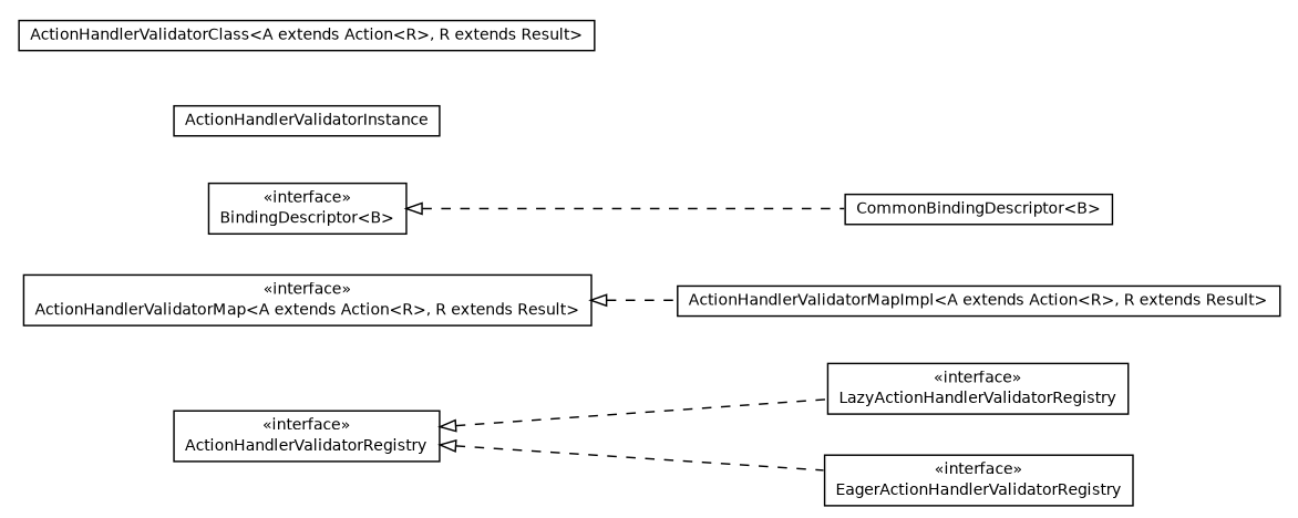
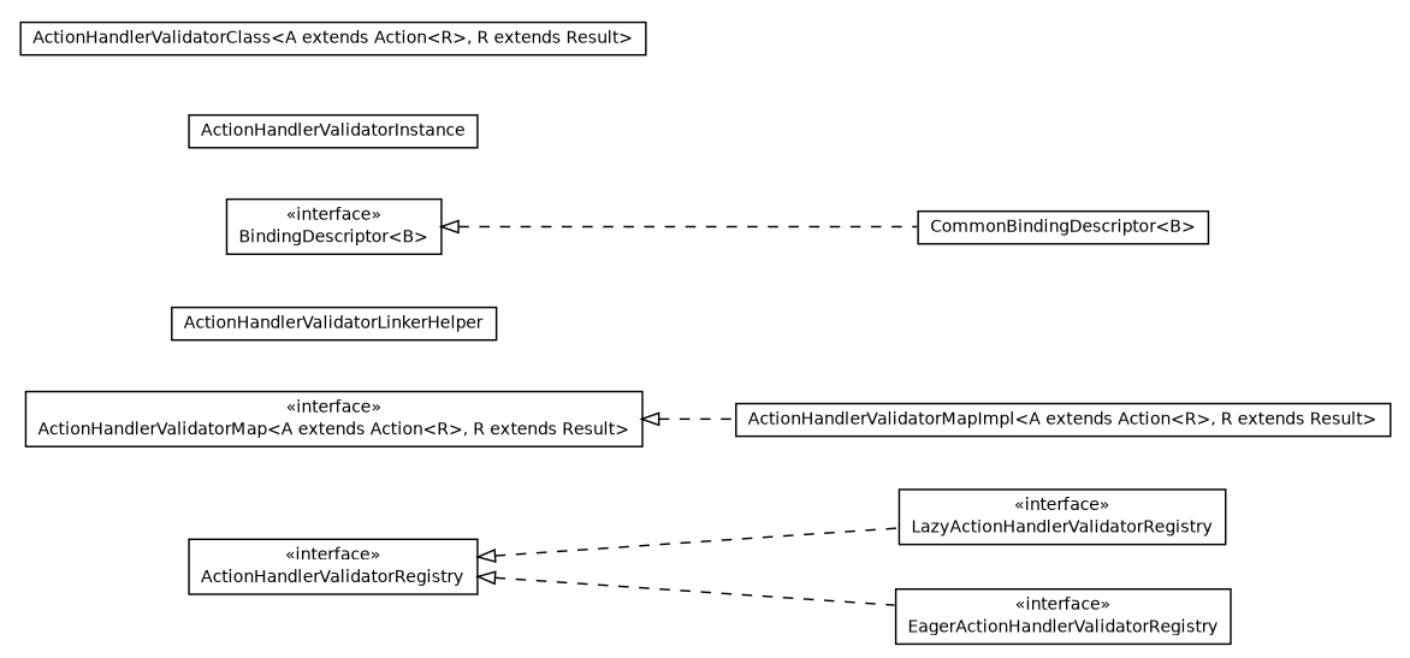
  digraph {
    nodesep=0.25
    rankdir=LR
    ranksep=0.5
    node [fontcolor=black fontname=Helvetica fontsize=10.0 shape=plaintext]
    edge [arrowtail=empty dir=back fontname=Helvetica fontsize=10 headport=p labelfontname=Helvetica labelfontsize=10 style=dashed tailport=p]
    n1 [label=<<table title="com.gwtplatform.dispatch.server.actionhandlervalidator.LazyActionHandlerValidatorRegistry" border="0" cellborder="1" cellspacing="0" cellpadding="2" port="p" href="./LazyActionHandlerValidatorRegistry.html"> 		<tr><td><table border="0" cellspacing="0" cellpadding="1"> <tr><td align="center" balign="center"> &#171;interface&#187; </td></tr> <tr><td align="center" balign="center"> LazyActionHandlerValidatorRegistry </td></tr> 		</table></td></tr> 		</table>>]
    n2 [label=<<table title="com.gwtplatform.dispatch.server.actionhandlervalidator.EagerActionHandlerValidatorRegistry" border="0" cellborder="1" cellspacing="0" cellpadding="2" port="p" href="./EagerActionHandlerValidatorRegistry.html"> 		<tr><td><table border="0" cellspacing="0" cellpadding="1"> <tr><td align="center" balign="center"> &#171;interface&#187; </td></tr> <tr><td align="center" balign="center"> EagerActionHandlerValidatorRegistry </td></tr> 		</table></td></tr> 		</table>>]
    n3 [label=<<table title="com.gwtplatform.dispatch.server.actionhandlervalidator.ActionHandlerValidatorRegistry" border="0" cellborder="1" cellspacing="0" cellpadding="2" port="p" href="./ActionHandlerValidatorRegistry.html"> 		<tr><td><table border="0" cellspacing="0" cellpadding="1"> <tr><td align="center" balign="center"> &#171;interface&#187; </td></tr> <tr><td align="center" balign="center"> ActionHandlerValidatorRegistry </td></tr> 		</table></td></tr> 		</table>>]
    n4 [label=<<table title="com.gwtplatform.dispatch.server.actionhandlervalidator.ActionHandlerValidatorMapImpl" border="0" cellborder="1" cellspacing="0" cellpadding="2" port="p" href="./ActionHandlerValidatorMapImpl.html"> 		<tr><td><table border="0" cellspacing="0" cellpadding="1"> <tr><td align="center" balign="center"> ActionHandlerValidatorMapImpl&lt;A extends Action&lt;R&gt;, R extends Result&gt; </td></tr> 		</table></td></tr> 		</table>>]
    n5 [label=<<table title="com.gwtplatform.dispatch.server.actionhandlervalidator.ActionHandlerValidatorMap" border="0" cellborder="1" cellspacing="0" cellpadding="2" port="p" href="./ActionHandlerValidatorMap.html"> 		<tr><td><table border="0" cellspacing="0" cellpadding="1"> <tr><td align="center" balign="center"> &#171;interface&#187; </td></tr> <tr><td align="center" balign="center"> ActionHandlerValidatorMap&lt;A extends Action&lt;R&gt;, R extends Result&gt; </td></tr> 		</table></td></tr> 		</table>>]
+   n6 [label=<<table title="com.gwtplatform.dispatch.server.actionhandlervalidator.ActionHandlerValidatorLinkerHelper" border="0" cellborder="1" cellspacing="0" cellpadding="2" port="p" href="./ActionHandlerValidatorLinkerHelper.html"> 		<tr><td><table border="0" cellspacing="0" cellpadding="1"> <tr><td align="center" balign="center"> ActionHandlerValidatorLinkerHelper </td></tr> 		</table></td></tr> 		</table>>]
    n7 [label=<<table title="com.gwtplatform.dispatch.server.actionhandlervalidator.ActionHandlerValidatorLinkerHelper.BeanProvider.BindingDescriptor" border="0" cellborder="1" cellspacing="0" cellpadding="2" port="p" href="./ActionHandlerValidatorLinkerHelper.BeanProvider.BindingDescriptor.html"> 		<tr><td><table border="0" cellspacing="0" cellpadding="1"> <tr><td align="center" balign="center"> &#171;interface&#187; </td></tr> <tr><td align="center" balign="center"> BindingDescriptor&lt;B&gt; </td></tr> 		</table></td></tr> 		</table>>]
    n8 [label=<<table title="com.gwtplatform.dispatch.server.actionhandlervalidator.ActionHandlerValidatorLinkerHelper.CommonBindingDescriptor" border="0" cellborder="1" cellspacing="0" cellpadding="2" port="p" href="./ActionHandlerValidatorLinkerHelper.CommonBindingDescriptor.html"> 		<tr><td><table border="0" cellspacing="0" cellpadding="1"> <tr><td align="center" balign="center"> CommonBindingDescriptor&lt;B&gt; </td></tr> 		</table></td></tr> 		</table>>]
    n9 [label=<<table title="com.gwtplatform.dispatch.server.actionhandlervalidator.ActionHandlerValidatorInstance" border="0" cellborder="1" cellspacing="0" cellpadding="2" port="p" href="./ActionHandlerValidatorInstance.html"> 		<tr><td><table border="0" cellspacing="0" cellpadding="1"> <tr><td align="center" balign="center"> ActionHandlerValidatorInstance </td></tr> 		</table></td></tr> 		</table>>]
    n10 [label=<<table title="com.gwtplatform.dispatch.server.actionhandlervalidator.ActionHandlerValidatorClass" border="0" cellborder="1" cellspacing="0" cellpadding="2" port="p" href="./ActionHandlerValidatorClass.html"> 		<tr><td><table border="0" cellspacing="0" cellpadding="1"> <tr><td align="center" balign="center"> ActionHandlerValidatorClass&lt;A extends Action&lt;R&gt;, R extends Result&gt; </td></tr> 		</table></td></tr> 		</table>>]
    n3 -> n1
    n3 -> n2
    n5 -> n4
    n7 -> n8
  }
